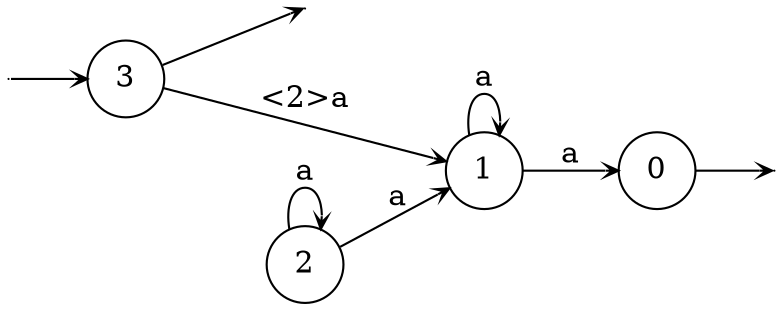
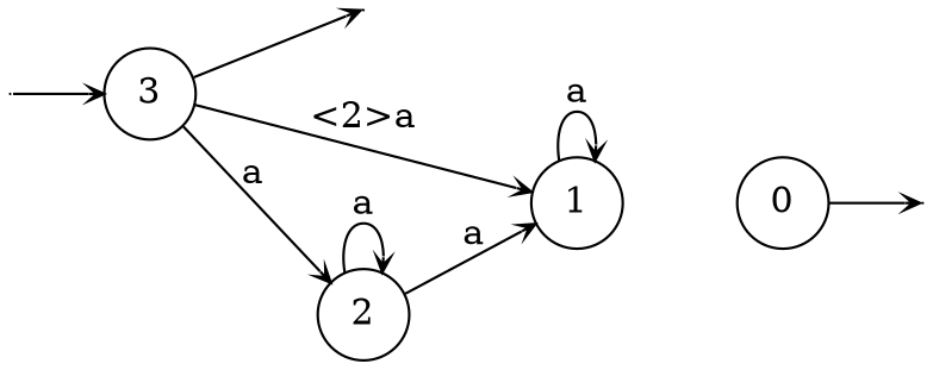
  digraph {
    rankdir=LR
    vcsn_context="[a]? → ℚ"
    node [shape=circle style=rounded]
    edge [arrowhead=vee arrowsize=.6]
    I3 [shape=point width=0 style=""]
    F0 [shape=point width=0 style=""]
    F3 [shape=point width=0 style=""]
    0 [width=0.5]
    1 [width=0.5]
    2 [width=0.5]
    3 [width=0.5]
    subgraph sub_1 {
      I3
      F0
      F3
    }
    subgraph sub_2 {
      0
      1
      2
      3
    }
    I3 -> 3
    0 -> F0
-   1 -> 0 [label=a]
    1 -> 1 [label=a]
    2 -> 1 [label=a]
    2 -> 2 [label=a]
    3 -> F3
    3 -> 1 [label="<2>a"]
+   3 -> 2 [label=a]
  }
